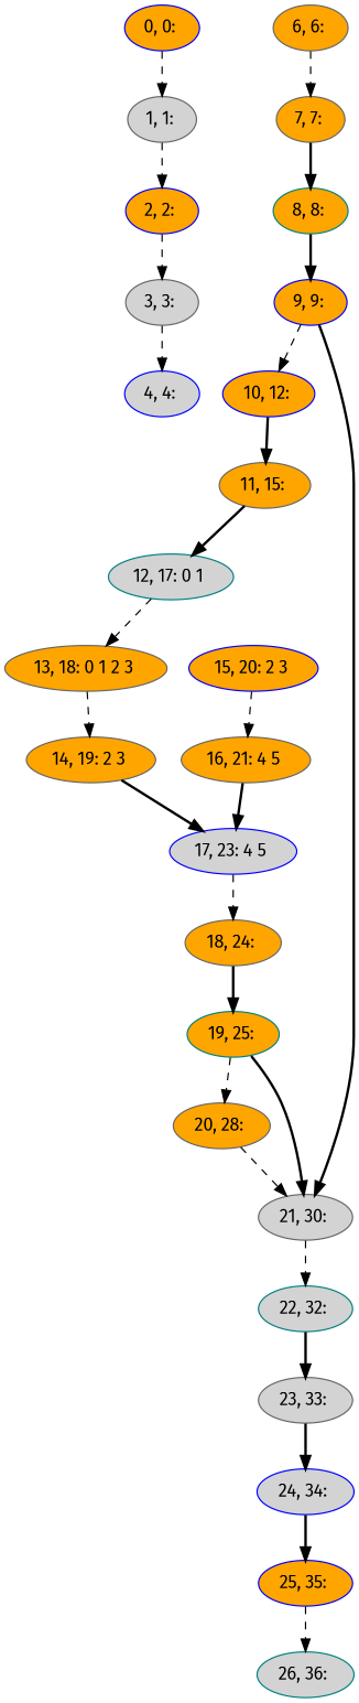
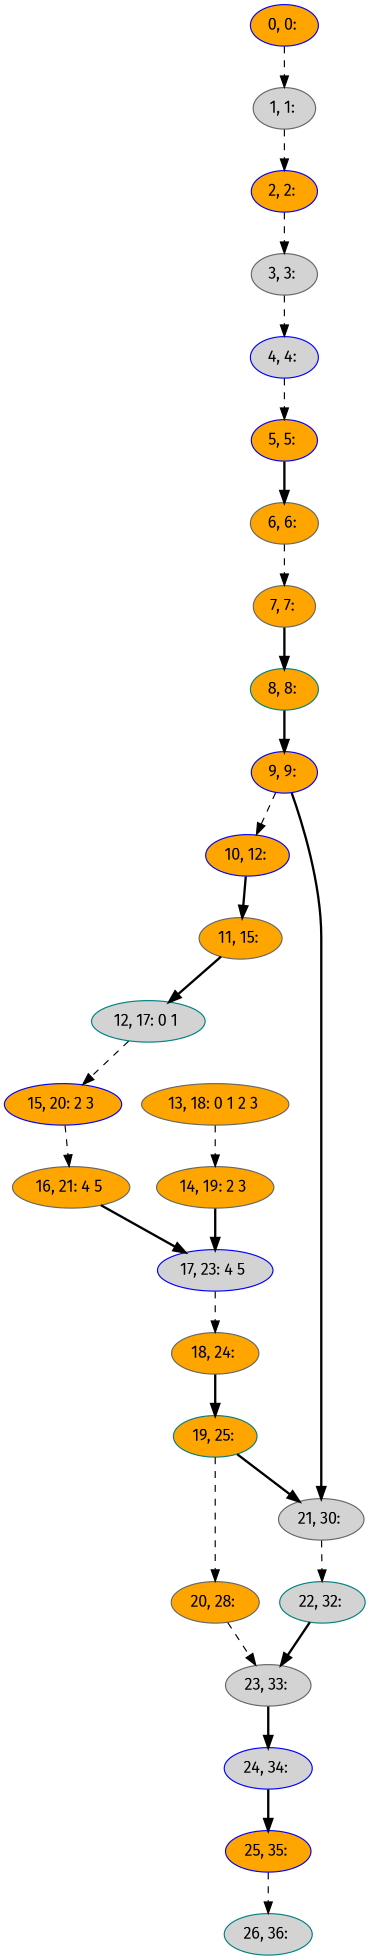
  digraph {
    fontname="Fira Sans"
    node [color=gray40 fillcolor=orange fontname="Fira Sans" style=filled]
    edge [fontname="Fira Sans" style=dashed]
    n1 [color=blue label="0, 0: "]
    n2 [fillcolor=lightgrey label="1, 1: "]
    n3 [color=blue label="2, 2: "]
    n4 [fillcolor=lightgrey label="3, 3: "]
    n5 [color=blue fillcolor=lightgrey label="4, 4: "]
+   n6 [color=blue label="5, 5: "]
    n7 [label="6, 6: "]
    n8 [label="7, 7: "]
    n9 [color=teal label="8, 8: "]
    n10 [color=blue label="9, 9: "]
    n11 [color=blue label="10, 12: "]
    n12 [fillcolor=lightgrey label="21, 30: "]
    n13 [label="11, 15: "]
    n14 [color=teal fillcolor=lightgrey label="22, 32: "]
    n15 [color=teal fillcolor=lightgrey label="12, 17: 0 1 "]
    n16 [label="13, 18: 0 1 2 3 "]
    n17 [label="14, 19: 2 3 "]
    n18 [color=blue fillcolor=lightgrey label="17, 23: 4 5 "]
    n19 [color=blue label="15, 20: 2 3 "]
    n20 [label="16, 21: 4 5 "]
    n21 [label="18, 24: "]
    n22 [color=teal label="19, 25: "]
    n23 [label="20, 28: "]
    n24 [fillcolor=lightgrey label="23, 33: "]
    n25 [color=blue fillcolor=lightgrey label="24, 34: "]
    n26 [color=blue label="25, 35: "]
    n27 [color=teal fillcolor=lightgrey label="26, 36: "]
    n1 -> n2
    n2 -> n3
    n3 -> n4
    n4 -> n5
+   n5 -> n6
+   n6 -> n7 [style=bold]
    n7 -> n8
    n8 -> n9 [style=bold]
    n9 -> n10 [style=bold]
    n10 -> n11
    n10 -> n12 [style=bold]
    n11 -> n13 [style=bold]
    n12 -> n14
    n13 -> n15 [style=bold]
    n14 -> n24 [style=bold]
-   n15 -> n16
+   n15 -> n19
    n16 -> n17
    n17 -> n18 [style=bold]
    n18 -> n21
    n19 -> n20
    n20 -> n18 [style=bold]
    n21 -> n22 [style=bold]
    n22 -> n12 [style=bold]
    n22 -> n23
-   n23 -> n12
+   n23 -> n24
    n24 -> n25 [style=bold]
    n25 -> n26 [style=bold]
    n26 -> n27
  }
